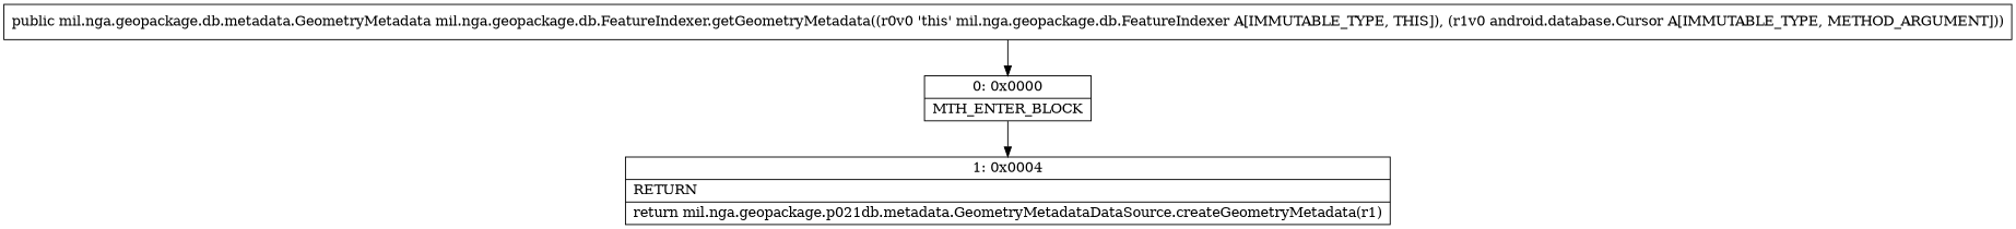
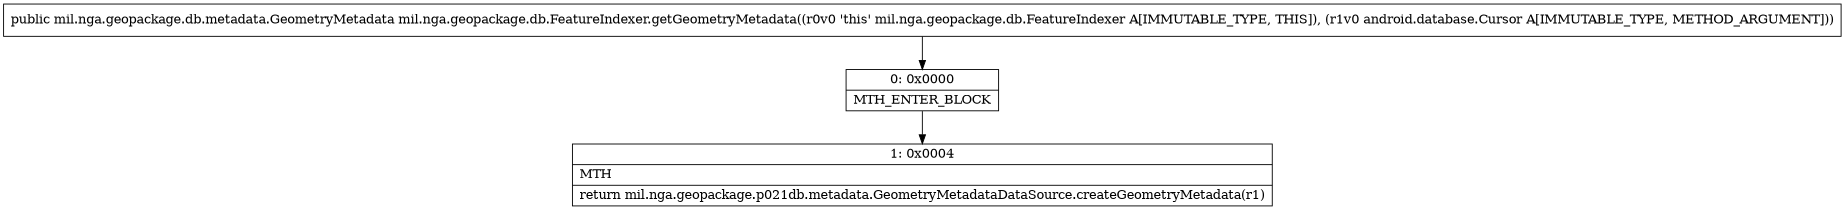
  digraph {
    node [shape=record]
    n1 [label="{0\:\ 0x0000|MTH_ENTER_BLOCK\l}"]
-   n2 [label="{1\:\ 0x0004|RETURN\l|return mil.nga.geopackage.p021db.metadata.GeometryMetadataDataSource.createGeometryMetadata(r1)\l}"]
+   n2 [label="{1\:\ 0x0004|MTH\l|return mil.nga.geopackage.p021db.metadata.GeometryMetadataDataSource.createGeometryMetadata(r1)\l}"]
    n3 [label="{public mil.nga.geopackage.db.metadata.GeometryMetadata mil.nga.geopackage.db.FeatureIndexer.getGeometryMetadata((r0v0 'this' mil.nga.geopackage.db.FeatureIndexer A[IMMUTABLE_TYPE, THIS]), (r1v0 android.database.Cursor A[IMMUTABLE_TYPE, METHOD_ARGUMENT])) }"]
    n1 -> n2
    n3 -> n1
  }
